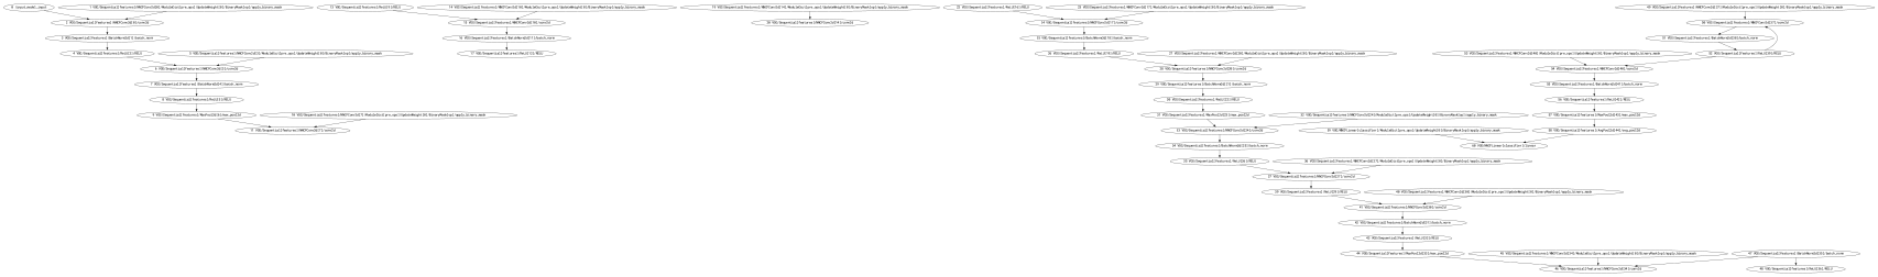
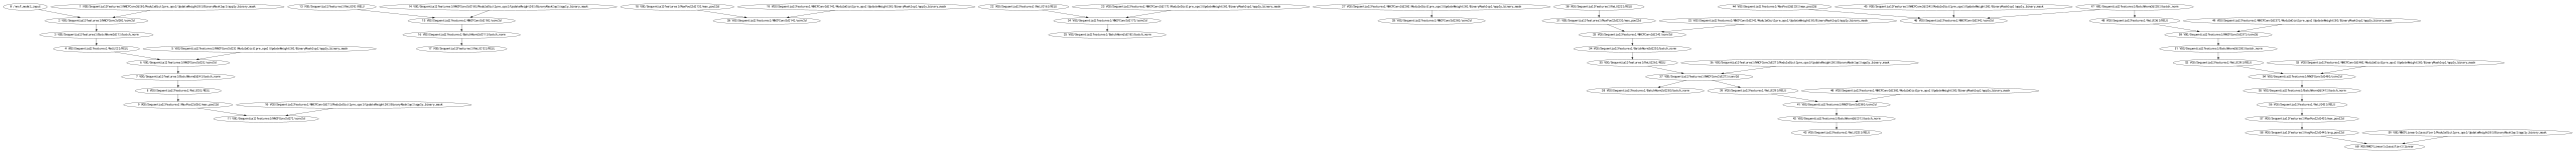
  strict digraph {
    fontname="Roboto Mono"
    node [fontname="Roboto Mono" type=apply_binary_mask]
    edge [fontname="Roboto Mono"]
-   "0 /nncf_model_input" [type=nncf_model_input label="0 /input_model_input"]
+   "0 /nncf_model_input" [type=nncf_model_input]
    "2 VGG/Sequential[features]/NNCFConv2d[0]/conv2d" [scope="VGG/Sequential[features]/NNCFConv2d[0]" type=conv2d]
    "3 VGG/Sequential[features]/BatchNorm2d[1]/batch_norm" [scope="VGG/Sequential[features]/BatchNorm2d[1]" type=batch_norm]
    "1 VGG/Sequential[features]/NNCFConv2d[0]/ModuleDict[pre_ops]/UpdateWeight[0]/BinaryMask[op]/apply_binary_mask" [scope="VGG/Sequential[features]/NNCFConv2d[0]/ModuleDict[pre_ops]/UpdateWeight[0]/BinaryMask[op]"]
    "4 VGG/Sequential[features]/ReLU[2]/RELU" [scope="VGG/Sequential[features]/ReLU[2]" type=RELU]
    "6 VGG/Sequential[features]/NNCFConv2d[3]/conv2d" [scope="VGG/Sequential[features]/NNCFConv2d[3]" type=conv2d]
    "7 VGG/Sequential[features]/BatchNorm2d[4]/batch_norm" [scope="VGG/Sequential[features]/BatchNorm2d[4]" type=batch_norm]
    "5 VGG/Sequential[features]/NNCFConv2d[3]/ModuleDict[pre_ops]/UpdateWeight[0]/BinaryMask[op]/apply_binary_mask" [scope="VGG/Sequential[features]/NNCFConv2d[3]/ModuleDict[pre_ops]/UpdateWeight[0]/BinaryMask[op]"]
    "8 VGG/Sequential[features]/ReLU[5]/RELU" [scope="VGG/Sequential[features]/ReLU[5]" type=RELU]
    "9 VGG/Sequential[features]/MaxPool2d[6]/max_pool2d" [scope="VGG/Sequential[features]/MaxPool2d[6]" type=max_pool2d]
    "11 VGG/Sequential[features]/NNCFConv2d[7]/conv2d" [scope="VGG/Sequential[features]/NNCFConv2d[7]" type=conv2d]
    "10 VGG/Sequential[features]/NNCFConv2d[7]/ModuleDict[pre_ops]/UpdateWeight[0]/BinaryMask[op]/apply_binary_mask" [scope="VGG/Sequential[features]/NNCFConv2d[7]/ModuleDict[pre_ops]/UpdateWeight[0]/BinaryMask[op]"]
    "13 VGG/Sequential[features]/ReLU[9]/RELU" [scope="VGG/Sequential[features]/ReLU[9]" type=RELU]
    "15 VGG/Sequential[features]/NNCFConv2d[10]/conv2d" [scope="VGG/Sequential[features]/NNCFConv2d[10]" type=conv2d]
    "16 VGG/Sequential[features]/BatchNorm2d[11]/batch_norm" [scope="VGG/Sequential[features]/BatchNorm2d[11]" type=batch_norm]
    "14 VGG/Sequential[features]/NNCFConv2d[10]/ModuleDict[pre_ops]/UpdateWeight[0]/BinaryMask[op]/apply_binary_mask" [scope="VGG/Sequential[features]/NNCFConv2d[10]/ModuleDict[pre_ops]/UpdateWeight[0]/BinaryMask[op]"]
    "17 VGG/Sequential[features]/ReLU[12]/RELU" [scope="VGG/Sequential[features]/ReLU[12]" type=RELU]
+   "18 VGG/Sequential[features]/MaxPool2d[13]/max_pool2d" [scope="VGG/Sequential[features]/MaxPool2d[13]" type=max_pool2d]
    "20 VGG/Sequential[features]/NNCFConv2d[14]/conv2d" [scope="VGG/Sequential[features]/NNCFConv2d[14]" type=conv2d]
    "19 VGG/Sequential[features]/NNCFConv2d[14]/ModuleDict[pre_ops]/UpdateWeight[0]/BinaryMask[op]/apply_binary_mask" [scope="VGG/Sequential[features]/NNCFConv2d[14]/ModuleDict[pre_ops]/UpdateWeight[0]/BinaryMask[op]"]
    "22 VGG/Sequential[features]/ReLU[16]/RELU" [scope="VGG/Sequential[features]/ReLU[16]" type=RELU]
    "24 VGG/Sequential[features]/NNCFConv2d[17]/conv2d" [scope="VGG/Sequential[features]/NNCFConv2d[17]" type=conv2d]
    "25 VGG/Sequential[features]/BatchNorm2d[18]/batch_norm" [scope="VGG/Sequential[features]/BatchNorm2d[18]" type=batch_norm]
    "23 VGG/Sequential[features]/NNCFConv2d[17]/ModuleDict[pre_ops]/UpdateWeight[0]/BinaryMask[op]/apply_binary_mask" [scope="VGG/Sequential[features]/NNCFConv2d[17]/ModuleDict[pre_ops]/UpdateWeight[0]/BinaryMask[op]"]
-   "26 VGG/Sequential[features]/ReLU[19]/RELU" [scope="VGG/Sequential[features]/ReLU[19]" type=RELU]
    "28 VGG/Sequential[features]/NNCFConv2d[20]/conv2d" [scope="VGG/Sequential[features]/NNCFConv2d[20]" type=conv2d]
-   "29 VGG/Sequential[features]/BatchNorm2d[21]/batch_norm" [scope="VGG/Sequential[features]/BatchNorm2d[21]" type=batch_norm]
    "27 VGG/Sequential[features]/NNCFConv2d[20]/ModuleDict[pre_ops]/UpdateWeight[0]/BinaryMask[op]/apply_binary_mask" [scope="VGG/Sequential[features]/NNCFConv2d[20]/ModuleDict[pre_ops]/UpdateWeight[0]/BinaryMask[op]"]
    "30 VGG/Sequential[features]/ReLU[22]/RELU" [scope="VGG/Sequential[features]/ReLU[22]" type=RELU]
    "31 VGG/Sequential[features]/MaxPool2d[23]/max_pool2d" [scope="VGG/Sequential[features]/MaxPool2d[23]" type=max_pool2d]
    "33 VGG/Sequential[features]/NNCFConv2d[24]/conv2d" [scope="VGG/Sequential[features]/NNCFConv2d[24]" type=conv2d]
    "34 VGG/Sequential[features]/BatchNorm2d[25]/batch_norm" [scope="VGG/Sequential[features]/BatchNorm2d[25]" type=batch_norm]
    "32 VGG/Sequential[features]/NNCFConv2d[24]/ModuleDict[pre_ops]/UpdateWeight[0]/BinaryMask[op]/apply_binary_mask" [scope="VGG/Sequential[features]/NNCFConv2d[24]/ModuleDict[pre_ops]/UpdateWeight[0]/BinaryMask[op]"]
    "35 VGG/Sequential[features]/ReLU[26]/RELU" [scope="VGG/Sequential[features]/ReLU[26]" type=RELU]
    "37 VGG/Sequential[features]/NNCFConv2d[27]/conv2d" [scope="VGG/Sequential[features]/NNCFConv2d[27]" type=conv2d]
+   "38 VGG/Sequential[features]/BatchNorm2d[28]/batch_norm" [scope="VGG/Sequential[features]/BatchNorm2d[28]" type=batch_norm]
    "39 VGG/Sequential[features]/ReLU[29]/RELU" [scope="VGG/Sequential[features]/ReLU[29]" type=RELU]
    "36 VGG/Sequential[features]/NNCFConv2d[27]/ModuleDict[pre_ops]/UpdateWeight[0]/BinaryMask[op]/apply_binary_mask" [scope="VGG/Sequential[features]/NNCFConv2d[27]/ModuleDict[pre_ops]/UpdateWeight[0]/BinaryMask[op]"]
    "41 VGG/Sequential[features]/NNCFConv2d[30]/conv2d" [scope="VGG/Sequential[features]/NNCFConv2d[30]" type=conv2d]
    "42 VGG/Sequential[features]/BatchNorm2d[31]/batch_norm" [scope="VGG/Sequential[features]/BatchNorm2d[31]" type=batch_norm]
    "40 VGG/Sequential[features]/NNCFConv2d[30]/ModuleDict[pre_ops]/UpdateWeight[0]/BinaryMask[op]/apply_binary_mask" [scope="VGG/Sequential[features]/NNCFConv2d[30]/ModuleDict[pre_ops]/UpdateWeight[0]/BinaryMask[op]"]
    "43 VGG/Sequential[features]/ReLU[32]/RELU" [scope="VGG/Sequential[features]/ReLU[32]" type=RELU]
    "44 VGG/Sequential[features]/MaxPool2d[33]/max_pool2d" [scope="VGG/Sequential[features]/MaxPool2d[33]" type=max_pool2d]
    "46 VGG/Sequential[features]/NNCFConv2d[34]/conv2d" [scope="VGG/Sequential[features]/NNCFConv2d[34]" type=conv2d]
    "45 VGG/Sequential[features]/NNCFConv2d[34]/ModuleDict[pre_ops]/UpdateWeight[0]/BinaryMask[op]/apply_binary_mask" [scope="VGG/Sequential[features]/NNCFConv2d[34]/ModuleDict[pre_ops]/UpdateWeight[0]/BinaryMask[op]"]
    "47 VGG/Sequential[features]/BatchNorm2d[35]/batch_norm" [scope="VGG/Sequential[features]/BatchNorm2d[35]" type=batch_norm]
    "48 VGG/Sequential[features]/ReLU[36]/RELU" [scope="VGG/Sequential[features]/ReLU[36]" type=RELU]
    "50 VGG/Sequential[features]/NNCFConv2d[37]/conv2d" [scope="VGG/Sequential[features]/NNCFConv2d[37]" type=conv2d]
    "51 VGG/Sequential[features]/BatchNorm2d[38]/batch_norm" [scope="VGG/Sequential[features]/BatchNorm2d[38]" type=batch_norm]
    "49 VGG/Sequential[features]/NNCFConv2d[37]/ModuleDict[pre_ops]/UpdateWeight[0]/BinaryMask[op]/apply_binary_mask" [scope="VGG/Sequential[features]/NNCFConv2d[37]/ModuleDict[pre_ops]/UpdateWeight[0]/BinaryMask[op]"]
    "52 VGG/Sequential[features]/ReLU[39]/RELU" [scope="VGG/Sequential[features]/ReLU[39]" type=RELU]
    "54 VGG/Sequential[features]/NNCFConv2d[40]/conv2d" [scope="VGG/Sequential[features]/NNCFConv2d[40]" type=conv2d]
    "55 VGG/Sequential[features]/BatchNorm2d[41]/batch_norm" [scope="VGG/Sequential[features]/BatchNorm2d[41]" type=batch_norm]
    "53 VGG/Sequential[features]/NNCFConv2d[40]/ModuleDict[pre_ops]/UpdateWeight[0]/BinaryMask[op]/apply_binary_mask" [scope="VGG/Sequential[features]/NNCFConv2d[40]/ModuleDict[pre_ops]/UpdateWeight[0]/BinaryMask[op]"]
    "56 VGG/Sequential[features]/ReLU[42]/RELU" [scope="VGG/Sequential[features]/ReLU[42]" type=RELU]
    "57 VGG/Sequential[features]/MaxPool2d[43]/max_pool2d" [scope="VGG/Sequential[features]/MaxPool2d[43]" type=max_pool2d]
    "58 VGG/Sequential[features]/AvgPool2d[44]/avg_pool2d" [scope="VGG/Sequential[features]/AvgPool2d[44]" type=avg_pool2d]
    "60 VGG/NNCFLinear[classifier]/linear" [scope="VGG/NNCFLinear[classifier]" type=linear]
    "59 VGG/NNCFLinear[classifier]/ModuleDict[pre_ops]/UpdateWeight[0]/BinaryMask[op]/apply_binary_mask" [scope="VGG/NNCFLinear[classifier]/ModuleDict[pre_ops]/UpdateWeight[0]/BinaryMask[op]"]
    "0 /nncf_model_input" -> "2 VGG/Sequential[features]/NNCFConv2d[0]/conv2d"
    "2 VGG/Sequential[features]/NNCFConv2d[0]/conv2d" -> "3 VGG/Sequential[features]/BatchNorm2d[1]/batch_norm"
    "3 VGG/Sequential[features]/BatchNorm2d[1]/batch_norm" -> "4 VGG/Sequential[features]/ReLU[2]/RELU"
    "1 VGG/Sequential[features]/NNCFConv2d[0]/ModuleDict[pre_ops]/UpdateWeight[0]/BinaryMask[op]/apply_binary_mask" -> "2 VGG/Sequential[features]/NNCFConv2d[0]/conv2d"
    "4 VGG/Sequential[features]/ReLU[2]/RELU" -> "6 VGG/Sequential[features]/NNCFConv2d[3]/conv2d"
    "6 VGG/Sequential[features]/NNCFConv2d[3]/conv2d" -> "7 VGG/Sequential[features]/BatchNorm2d[4]/batch_norm"
    "7 VGG/Sequential[features]/BatchNorm2d[4]/batch_norm" -> "8 VGG/Sequential[features]/ReLU[5]/RELU"
    "5 VGG/Sequential[features]/NNCFConv2d[3]/ModuleDict[pre_ops]/UpdateWeight[0]/BinaryMask[op]/apply_binary_mask" -> "6 VGG/Sequential[features]/NNCFConv2d[3]/conv2d"
    "8 VGG/Sequential[features]/ReLU[5]/RELU" -> "9 VGG/Sequential[features]/MaxPool2d[6]/max_pool2d"
    "9 VGG/Sequential[features]/MaxPool2d[6]/max_pool2d" -> "11 VGG/Sequential[features]/NNCFConv2d[7]/conv2d"
    "10 VGG/Sequential[features]/NNCFConv2d[7]/ModuleDict[pre_ops]/UpdateWeight[0]/BinaryMask[op]/apply_binary_mask" -> "11 VGG/Sequential[features]/NNCFConv2d[7]/conv2d"
    "13 VGG/Sequential[features]/ReLU[9]/RELU" -> "15 VGG/Sequential[features]/NNCFConv2d[10]/conv2d"
    "15 VGG/Sequential[features]/NNCFConv2d[10]/conv2d" -> "16 VGG/Sequential[features]/BatchNorm2d[11]/batch_norm"
    "16 VGG/Sequential[features]/BatchNorm2d[11]/batch_norm" -> "17 VGG/Sequential[features]/ReLU[12]/RELU"
    "14 VGG/Sequential[features]/NNCFConv2d[10]/ModuleDict[pre_ops]/UpdateWeight[0]/BinaryMask[op]/apply_binary_mask" -> "15 VGG/Sequential[features]/NNCFConv2d[10]/conv2d"
+   "18 VGG/Sequential[features]/MaxPool2d[13]/max_pool2d" -> "20 VGG/Sequential[features]/NNCFConv2d[14]/conv2d"
    "19 VGG/Sequential[features]/NNCFConv2d[14]/ModuleDict[pre_ops]/UpdateWeight[0]/BinaryMask[op]/apply_binary_mask" -> "20 VGG/Sequential[features]/NNCFConv2d[14]/conv2d"
    "22 VGG/Sequential[features]/ReLU[16]/RELU" -> "24 VGG/Sequential[features]/NNCFConv2d[17]/conv2d"
    "24 VGG/Sequential[features]/NNCFConv2d[17]/conv2d" -> "25 VGG/Sequential[features]/BatchNorm2d[18]/batch_norm"
-   "25 VGG/Sequential[features]/BatchNorm2d[18]/batch_norm" -> "26 VGG/Sequential[features]/ReLU[19]/RELU"
    "23 VGG/Sequential[features]/NNCFConv2d[17]/ModuleDict[pre_ops]/UpdateWeight[0]/BinaryMask[op]/apply_binary_mask" -> "24 VGG/Sequential[features]/NNCFConv2d[17]/conv2d"
-   "26 VGG/Sequential[features]/ReLU[19]/RELU" -> "28 VGG/Sequential[features]/NNCFConv2d[20]/conv2d"
-   "28 VGG/Sequential[features]/NNCFConv2d[20]/conv2d" -> "29 VGG/Sequential[features]/BatchNorm2d[21]/batch_norm"
-   "29 VGG/Sequential[features]/BatchNorm2d[21]/batch_norm" -> "30 VGG/Sequential[features]/ReLU[22]/RELU"
    "27 VGG/Sequential[features]/NNCFConv2d[20]/ModuleDict[pre_ops]/UpdateWeight[0]/BinaryMask[op]/apply_binary_mask" -> "28 VGG/Sequential[features]/NNCFConv2d[20]/conv2d"
    "30 VGG/Sequential[features]/ReLU[22]/RELU" -> "31 VGG/Sequential[features]/MaxPool2d[23]/max_pool2d"
    "31 VGG/Sequential[features]/MaxPool2d[23]/max_pool2d" -> "33 VGG/Sequential[features]/NNCFConv2d[24]/conv2d"
    "33 VGG/Sequential[features]/NNCFConv2d[24]/conv2d" -> "34 VGG/Sequential[features]/BatchNorm2d[25]/batch_norm"
    "34 VGG/Sequential[features]/BatchNorm2d[25]/batch_norm" -> "35 VGG/Sequential[features]/ReLU[26]/RELU"
    "32 VGG/Sequential[features]/NNCFConv2d[24]/ModuleDict[pre_ops]/UpdateWeight[0]/BinaryMask[op]/apply_binary_mask" -> "33 VGG/Sequential[features]/NNCFConv2d[24]/conv2d"
    "35 VGG/Sequential[features]/ReLU[26]/RELU" -> "37 VGG/Sequential[features]/NNCFConv2d[27]/conv2d"
+   "37 VGG/Sequential[features]/NNCFConv2d[27]/conv2d" -> "38 VGG/Sequential[features]/BatchNorm2d[28]/batch_norm"
    "37 VGG/Sequential[features]/NNCFConv2d[27]/conv2d" -> "39 VGG/Sequential[features]/ReLU[29]/RELU"
    "39 VGG/Sequential[features]/ReLU[29]/RELU" -> "41 VGG/Sequential[features]/NNCFConv2d[30]/conv2d"
    "36 VGG/Sequential[features]/NNCFConv2d[27]/ModuleDict[pre_ops]/UpdateWeight[0]/BinaryMask[op]/apply_binary_mask" -> "37 VGG/Sequential[features]/NNCFConv2d[27]/conv2d"
    "41 VGG/Sequential[features]/NNCFConv2d[30]/conv2d" -> "42 VGG/Sequential[features]/BatchNorm2d[31]/batch_norm"
    "42 VGG/Sequential[features]/BatchNorm2d[31]/batch_norm" -> "43 VGG/Sequential[features]/ReLU[32]/RELU"
    "40 VGG/Sequential[features]/NNCFConv2d[30]/ModuleDict[pre_ops]/UpdateWeight[0]/BinaryMask[op]/apply_binary_mask" -> "41 VGG/Sequential[features]/NNCFConv2d[30]/conv2d"
-   "43 VGG/Sequential[features]/ReLU[32]/RELU" -> "44 VGG/Sequential[features]/MaxPool2d[33]/max_pool2d"
    "44 VGG/Sequential[features]/MaxPool2d[33]/max_pool2d" -> "46 VGG/Sequential[features]/NNCFConv2d[34]/conv2d"
    "45 VGG/Sequential[features]/NNCFConv2d[34]/ModuleDict[pre_ops]/UpdateWeight[0]/BinaryMask[op]/apply_binary_mask" -> "46 VGG/Sequential[features]/NNCFConv2d[34]/conv2d"
    "47 VGG/Sequential[features]/BatchNorm2d[35]/batch_norm" -> "46 VGG/Sequential[features]/NNCFConv2d[34]/conv2d"
    "47 VGG/Sequential[features]/BatchNorm2d[35]/batch_norm" -> "48 VGG/Sequential[features]/ReLU[36]/RELU"
-   "52 VGG/Sequential[features]/ReLU[39]/RELU" -> "50 VGG/Sequential[features]/NNCFConv2d[37]/conv2d"
+   "48 VGG/Sequential[features]/ReLU[36]/RELU" -> "50 VGG/Sequential[features]/NNCFConv2d[37]/conv2d"
    "50 VGG/Sequential[features]/NNCFConv2d[37]/conv2d" -> "51 VGG/Sequential[features]/BatchNorm2d[38]/batch_norm"
    "51 VGG/Sequential[features]/BatchNorm2d[38]/batch_norm" -> "52 VGG/Sequential[features]/ReLU[39]/RELU"
    "49 VGG/Sequential[features]/NNCFConv2d[37]/ModuleDict[pre_ops]/UpdateWeight[0]/BinaryMask[op]/apply_binary_mask" -> "50 VGG/Sequential[features]/NNCFConv2d[37]/conv2d"
    "52 VGG/Sequential[features]/ReLU[39]/RELU" -> "54 VGG/Sequential[features]/NNCFConv2d[40]/conv2d"
    "54 VGG/Sequential[features]/NNCFConv2d[40]/conv2d" -> "55 VGG/Sequential[features]/BatchNorm2d[41]/batch_norm"
    "55 VGG/Sequential[features]/BatchNorm2d[41]/batch_norm" -> "56 VGG/Sequential[features]/ReLU[42]/RELU"
    "53 VGG/Sequential[features]/NNCFConv2d[40]/ModuleDict[pre_ops]/UpdateWeight[0]/BinaryMask[op]/apply_binary_mask" -> "54 VGG/Sequential[features]/NNCFConv2d[40]/conv2d"
    "56 VGG/Sequential[features]/ReLU[42]/RELU" -> "57 VGG/Sequential[features]/MaxPool2d[43]/max_pool2d"
    "57 VGG/Sequential[features]/MaxPool2d[43]/max_pool2d" -> "58 VGG/Sequential[features]/AvgPool2d[44]/avg_pool2d"
    "58 VGG/Sequential[features]/AvgPool2d[44]/avg_pool2d" -> "60 VGG/NNCFLinear[classifier]/linear"
    "59 VGG/NNCFLinear[classifier]/ModuleDict[pre_ops]/UpdateWeight[0]/BinaryMask[op]/apply_binary_mask" -> "60 VGG/NNCFLinear[classifier]/linear"
  }
